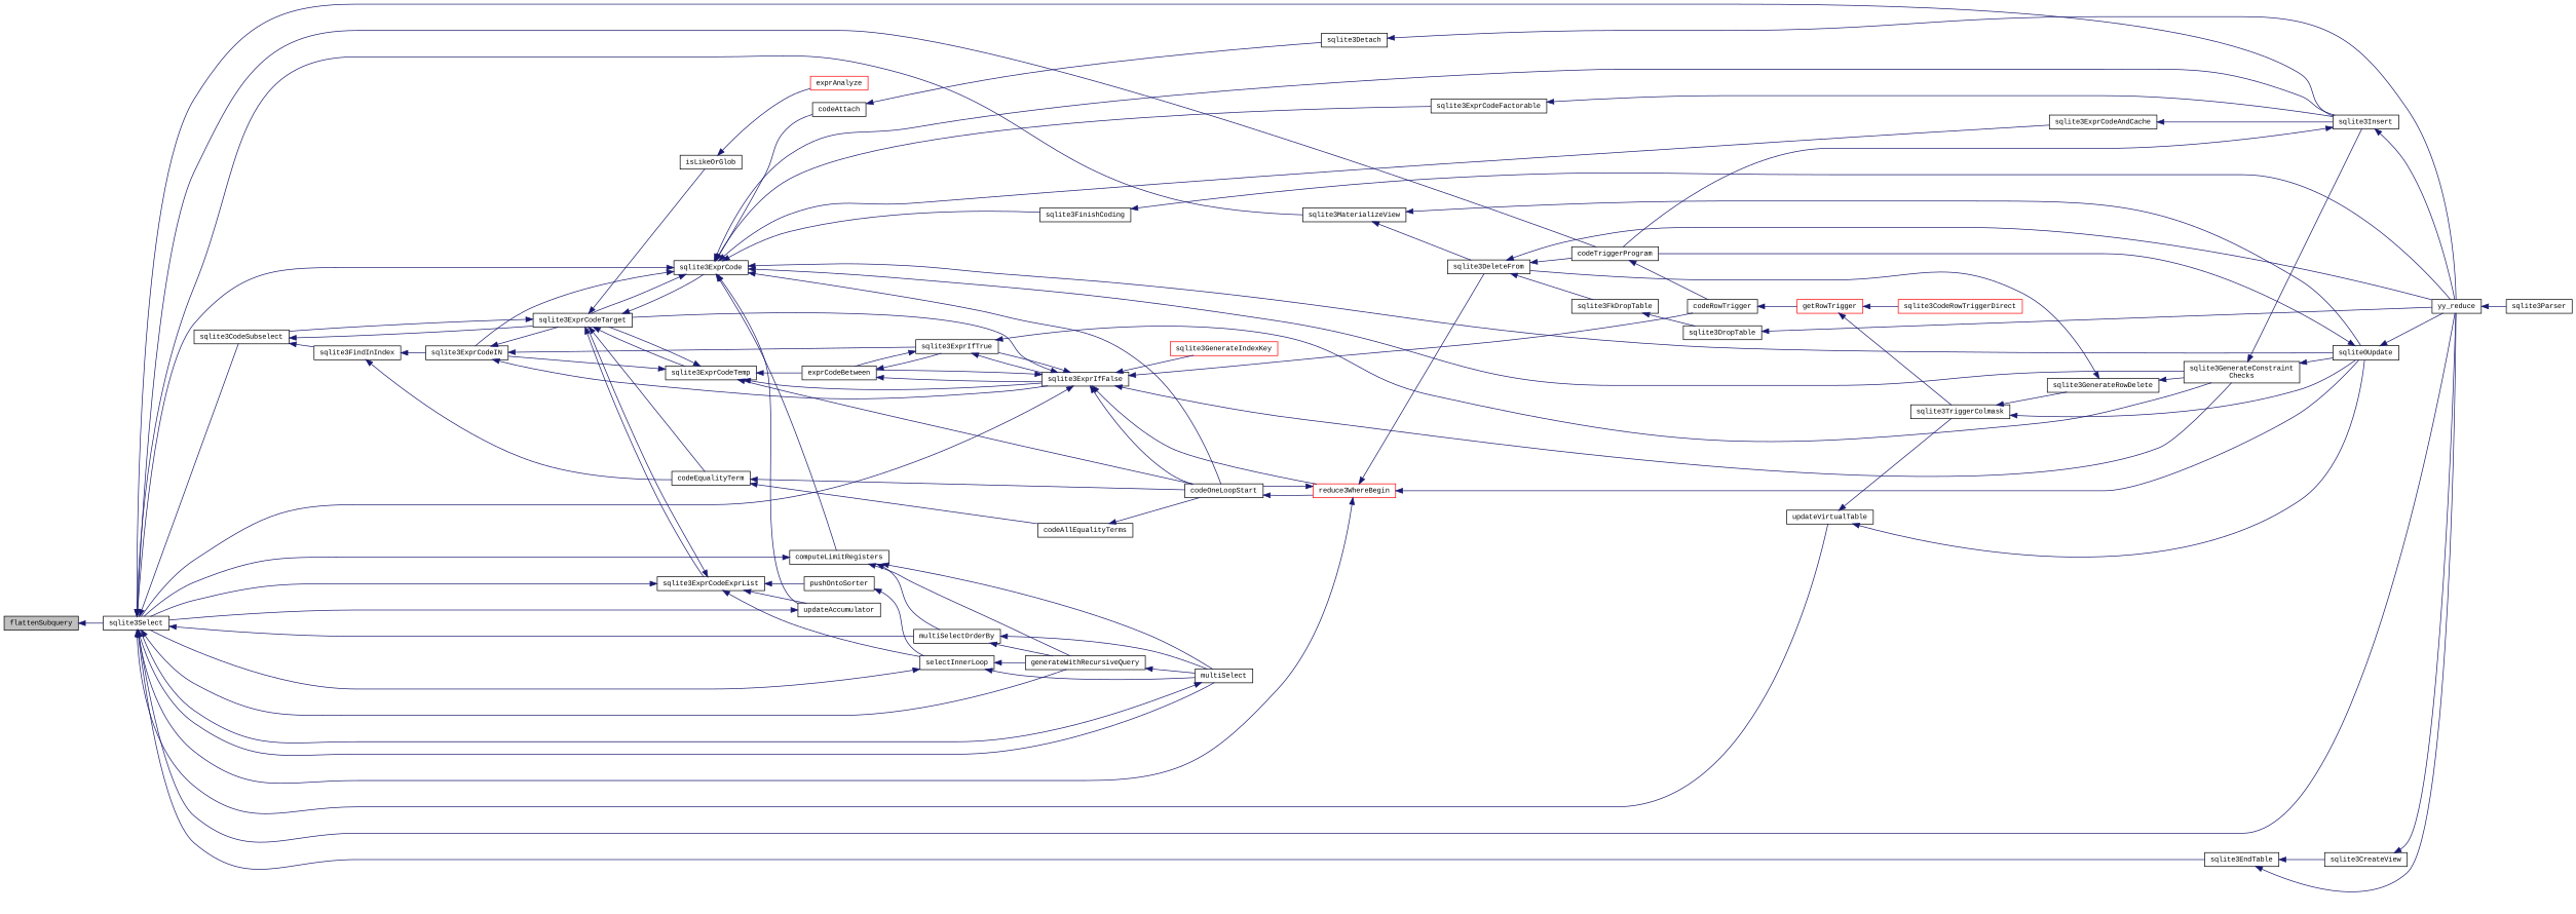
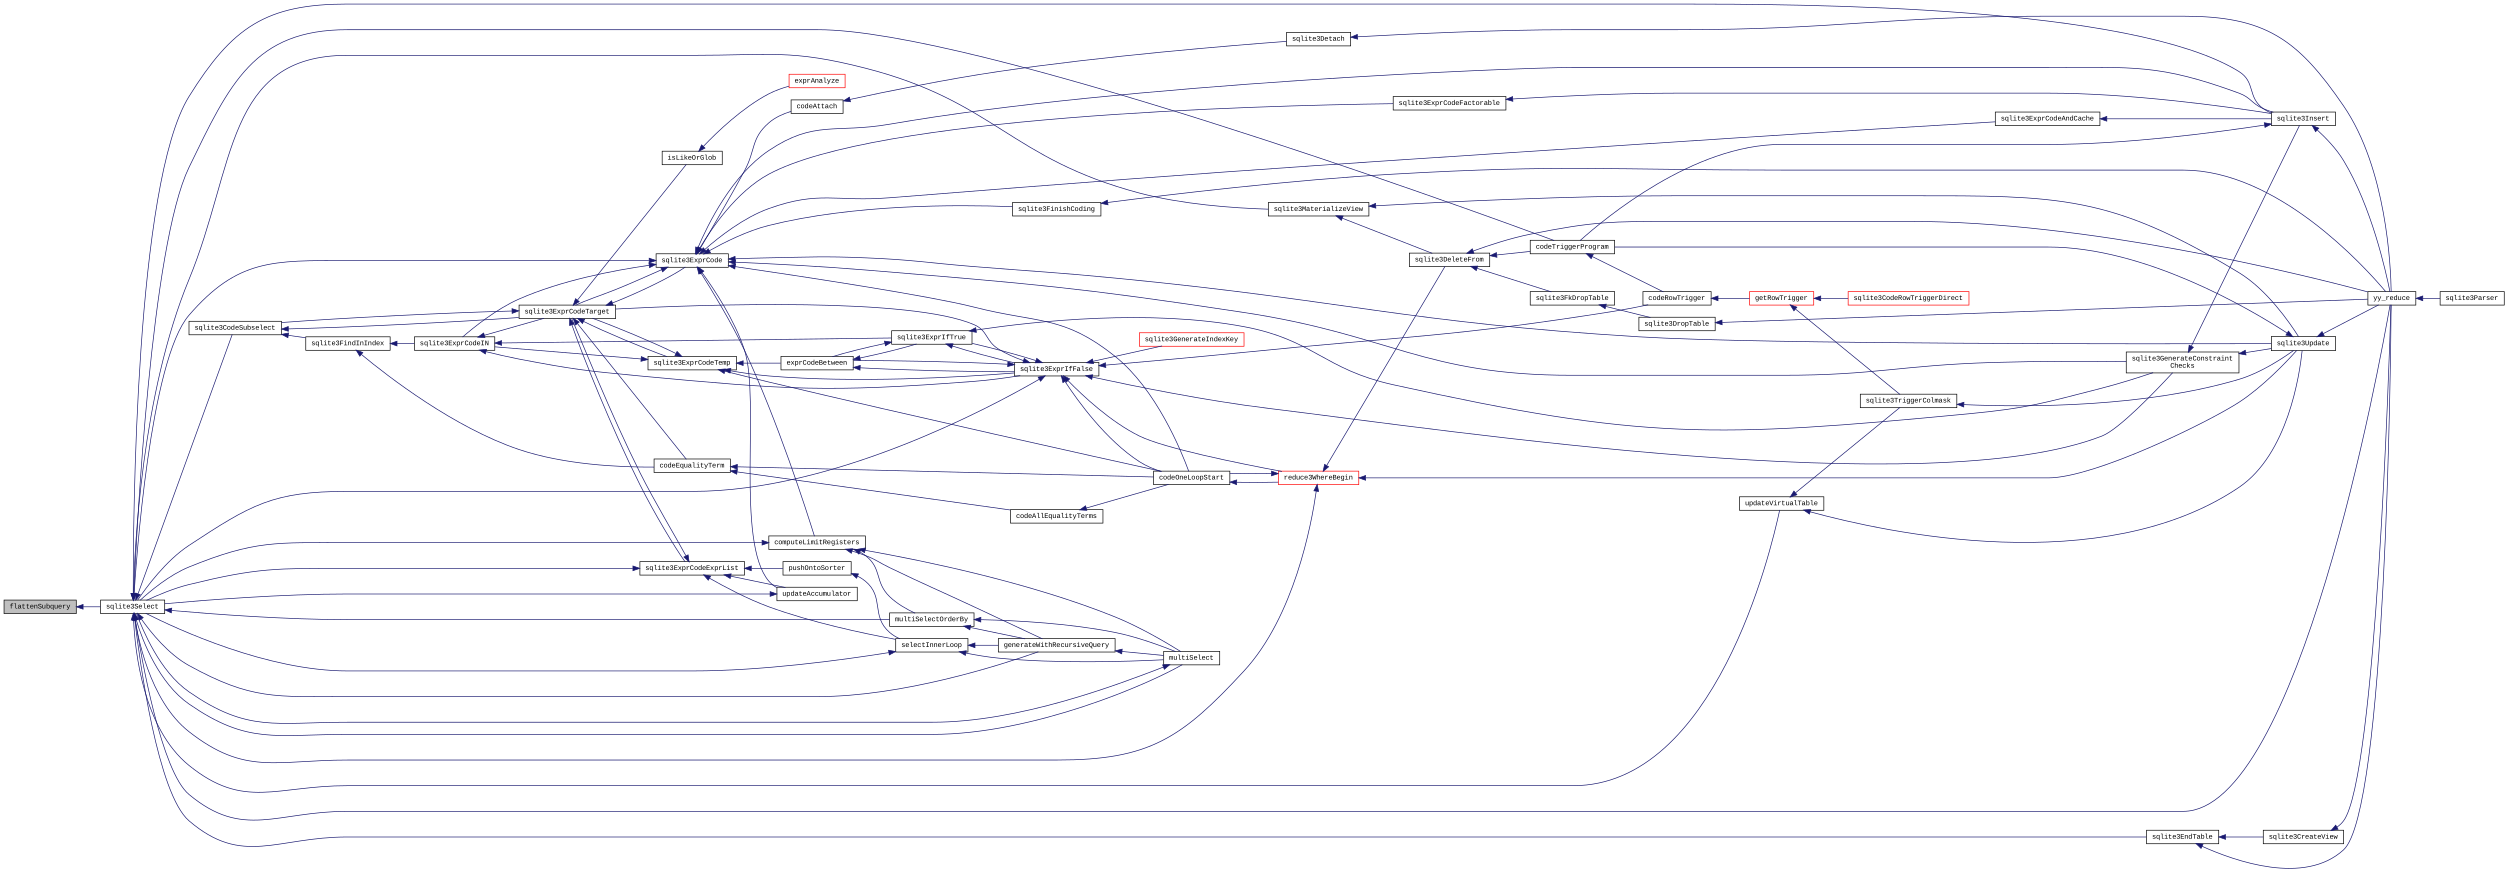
  digraph {
    fontname="Liberation Mono"
    rankdir=LR
    node [color=black fillcolor=white fontname="Liberation Mono" fontsize=10 shape=record style=filled]
    edge [color=midnightblue dir=back fontname="Liberation Mono" fontsize=10 labelfontname=FreeSans labelfontsize=10 style=solid]
    n1 [fillcolor=grey75 fontcolor=black height=0.2 label=flattenSubquery width=0.4]
    n2 [height=0.2 label=sqlite3Select width=0.4]
    n3 [height=0.2 label=sqlite3CodeSubselect width=0.4]
    n4 [height=0.2 label=sqlite3Insert width=0.4]
    n5 [height=0.2 label=codeTriggerProgram width=0.4]
    n6 [height=0.2 label=yy_reduce width=0.4]
    n7 [height=0.2 label=generateWithRecursiveQuery width=0.4]
    n8 [height=0.2 label=multiSelect width=0.4]
    n9 [height=0.2 label=multiSelectOrderBy width=0.4]
    n10 [height=0.2 label=sqlite3EndTable width=0.4]
    n11 [height=0.2 label=sqlite3MaterializeView width=0.4]
    n12 [height=0.2 label=updateVirtualTable width=0.4]
    n13 [height=0.2 label=sqlite3FindInIndex width=0.4]
    n14 [height=0.2 label=sqlite3ExprCodeTarget width=0.4]
    n15 [height=0.2 label=codeRowTrigger width=0.4]
    n16 [height=0.2 label=sqlite3Parser width=0.4]
    n17 [height=0.2 label=sqlite3CreateView width=0.4]
-   n18 [height=0.2 label=sqlite0Update width=0.4]
+   n18 [height=0.2 label=sqlite3Update width=0.4]
    n19 [height=0.2 label=sqlite3DeleteFrom width=0.4]
    n20 [height=0.2 label=sqlite3TriggerColmask width=0.4]
    n21 [height=0.2 label=sqlite3ExprCodeIN width=0.4]
    n22 [height=0.2 label=codeEqualityTerm width=0.4]
    n23 [height=0.2 label=sqlite3ExprCodeTemp width=0.4]
    n24 [height=0.2 label=sqlite3ExprCode width=0.4]
    n25 [height=0.2 label=sqlite3ExprCodeExprList width=0.4]
    n26 [height=0.2 label=isLikeOrGlob width=0.4]
    n27 [height=0.2 label=sqlite3ExprIfTrue width=0.4]
    n28 [height=0.2 label=sqlite3ExprIfFalse width=0.4]
    n29 [height=0.2 label=codeOneLoopStart width=0.4]
    n30 [height=0.2 label=codeAllEqualityTerms width=0.4]
    n31 [height=0.2 label=exprCodeBetween width=0.4]
    n32 [height=0.2 label="sqlite3GenerateConstraint\lChecks" width=0.4]
    n33 [color=red height=0.2 label=sqlite3GenerateIndexKey width=0.4]
    n34 [color=red height=0.2 label=reduce3WhereBegin width=0.4]
    n35 [height=0.2 label=sqlite3ExprCodeFactorable width=0.4]
    n36 [height=0.2 label=sqlite3ExprCodeAndCache width=0.4]
    n37 [height=0.2 label=codeAttach width=0.4]
    n38 [height=0.2 label=sqlite3FinishCoding width=0.4]
    n39 [height=0.2 label=computeLimitRegisters width=0.4]
    n40 [height=0.2 label=updateAccumulator width=0.4]
    n41 [height=0.2 label=pushOntoSorter width=0.4]
    n42 [height=0.2 label=selectInnerLoop width=0.4]
    n43 [color=red height=0.2 label=exprAnalyze width=0.4]
    n44 [color=red height=0.2 label=getRowTrigger width=0.4]
    n45 [color=red height=0.2 label=sqlite3CodeRowTriggerDirect width=0.4]
-   n46 [height=0.2 label=sqlite3GenerateRowDelete width=0.4]
    n47 [height=0.2 label=sqlite3FkDropTable width=0.4]
    n48 [height=0.2 label=sqlite3DropTable width=0.4]
    n49 [height=0.2 label=sqlite3Detach width=0.4]
    n1 -> n2
    n2 -> n3
    n2 -> n4
    n2 -> n5
    n2 -> n6
    n2 -> n7
    n2 -> n8
    n2 -> n9
    n2 -> n10
    n2 -> n11
    n2 -> n12
    n3 -> n13
    n3 -> n14
    n4 -> n5
    n4 -> n6
    n5 -> n15
    n6 -> n16
    n7 -> n8
    n8 -> n2
    n9 -> n7
    n9 -> n8
    n10 -> n6
    n10 -> n17
    n11 -> n18
    n11 -> n19
    n12 -> n18
    n12 -> n20
    n13 -> n21
    n13 -> n22
    n14 -> n3
    n14 -> n22
    n14 -> n23
    n14 -> n24
    n14 -> n25
    n14 -> n26
    n15 -> n44
    n17 -> n6
    n18 -> n5
    n18 -> n6
    n19 -> n5
    n19 -> n6
    n19 -> n47
    n20 -> n18
-   n20 -> n46
    n21 -> n14
    n21 -> n27
    n21 -> n28
    n22 -> n29
    n22 -> n30
    n23 -> n14
    n23 -> n21
    n23 -> n28
    n23 -> n29
    n23 -> n31
    n24 -> n2
    n24 -> n4
    n24 -> n14
    n24 -> n18
    n24 -> n21
    n24 -> n29
    n24 -> n32
    n24 -> n35
    n24 -> n36
    n24 -> n37
    n24 -> n38
    n24 -> n39
    n24 -> n40
    n25 -> n2
    n25 -> n14
    n25 -> n40
    n25 -> n41
    n25 -> n42
    n26 -> n43
    n27 -> n28
    n27 -> n31
    n27 -> n32
    n28 -> n2
    n28 -> n14
    n28 -> n15
    n28 -> n27
    n28 -> n29
    n28 -> n31
    n28 -> n32
    n28 -> n33
    n28 -> n34
    n29 -> n34
    n30 -> n29
    n31 -> n27
    n31 -> n28
    n32 -> n4
    n32 -> n18
    n34 -> n2
    n34 -> n18
    n34 -> n19
    n34 -> n29
    n35 -> n4
    n36 -> n4
    n37 -> n49
    n38 -> n6
    n39 -> n2
    n39 -> n7
    n39 -> n8
    n39 -> n9
    n40 -> n2
    n41 -> n42
    n42 -> n2
    n42 -> n7
    n42 -> n8
    n44 -> n20
    n44 -> n45
-   n46 -> n19
-   n46 -> n32
    n47 -> n48
    n48 -> n6
    n49 -> n6
  }
